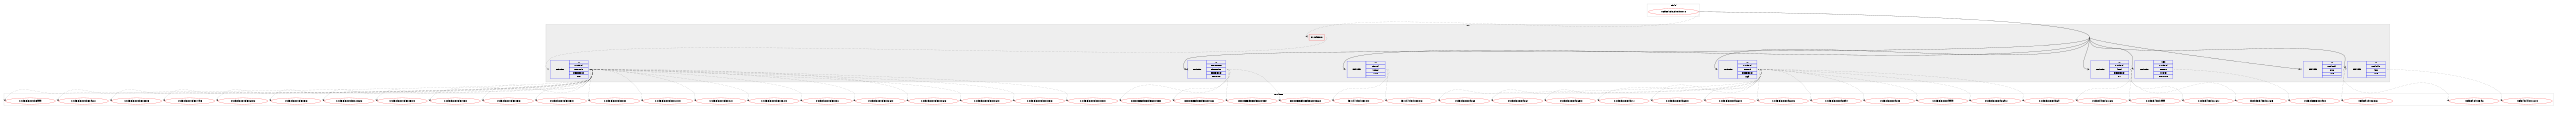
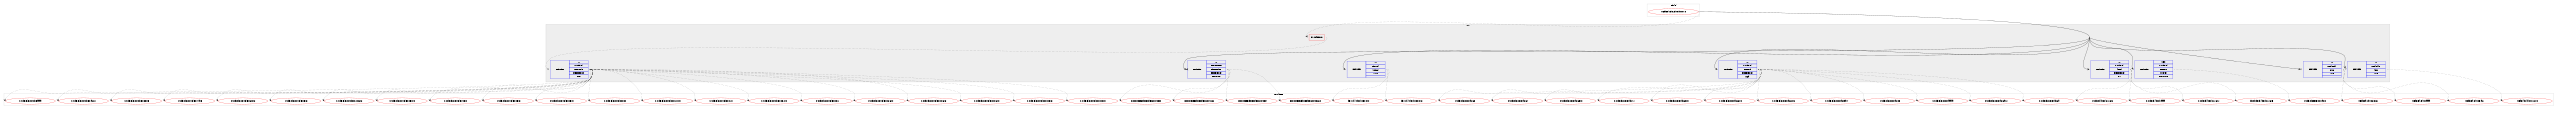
  digraph {
    compound=true
    concentrate=true
    fontname=Helvetica
    fontsize=10
    newrank=true
    rankdir=TB
    ranksep=1.5
    node [color=red fontname=Helvetica fontsize=10]
    edge [arrowhead=vee headport=w style=dotted tailport=e weight=100]
    n1 [label="media-plugins/gimp-lqr-0.7.1" width=4]
    n2 [color=blue label=<<TABLE BORDER="0" CELLBORDER="1" CELLSPACING="0" CELLPADDING="4" WIDTH="220"><TR><TD ROWSPAN="6" CELLPADDING="30">pack_dep</TD></TR><TR><TD WIDTH="110">no</TD></TR><TR><TD>sys-devel</TD></TR><TR><TD>automake</TD></TR><TR><TD>greaterequal</TD></TR><TR><TD>1.15</TD></TR></TABLE>> shape=none]
    n3 [label=<<TABLE BORDER="0" CELLBORDER="1" CELLSPACING="0" CELLPADDING="4"><TR><TD CELLPADDING="10">any_of_group</TD></TR></TABLE>> shape=none]
    n4 [color=blue label=<<TABLE BORDER="0" CELLBORDER="1" CELLSPACING="0" CELLPADDING="4" WIDTH="220"><TR><TD ROWSPAN="6" CELLPADDING="30">pack_dep</TD></TR><TR><TD WIDTH="110">no</TD></TR><TR><TD>app-portage</TD></TR><TR><TD>elt-patches</TD></TR><TR><TD>greaterequal</TD></TR><TR><TD>20170422</TD></TR></TABLE>> shape=none]
    n5 [color=blue label=<<TABLE BORDER="0" CELLBORDER="1" CELLSPACING="0" CELLPADDING="4" WIDTH="220"><TR><TD ROWSPAN="6" CELLPADDING="30">pack_dep</TD></TR><TR><TD WIDTH="110">no</TD></TR><TR><TD>dev-util</TD></TR><TR><TD>intltool</TD></TR><TR><TD>none</TD></TR><TR><TD></TD></TR></TABLE>> shape=none]
    n6 [color=blue label=<<TABLE BORDER="0" CELLBORDER="1" CELLSPACING="0" CELLPADDING="4" WIDTH="220"><TR><TD ROWSPAN="6" CELLPADDING="30">pack_dep</TD></TR><TR><TD WIDTH="110">no</TD></TR><TR><TD>sys-devel</TD></TR><TR><TD>autoconf</TD></TR><TR><TD>greaterequal</TD></TR><TR><TD>2.69</TD></TR></TABLE>> shape=none]
    n7 [color=blue label=<<TABLE BORDER="0" CELLBORDER="1" CELLSPACING="0" CELLPADDING="4" WIDTH="220"><TR><TD ROWSPAN="6" CELLPADDING="30">pack_dep</TD></TR><TR><TD WIDTH="110">no</TD></TR><TR><TD>sys-devel</TD></TR><TR><TD>libtool</TD></TR><TR><TD>greaterequal</TD></TR><TR><TD>2.4</TD></TR></TABLE>> shape=none]
    n8 [color=blue label=<<TABLE BORDER="0" CELLBORDER="1" CELLSPACING="0" CELLPADDING="4" WIDTH="220"><TR><TD ROWSPAN="6" CELLPADDING="30">pack_dep</TD></TR><TR><TD WIDTH="110">weak</TD></TR><TR><TD>sys-devel</TD></TR><TR><TD>gettext</TD></TR><TR><TD>smaller</TD></TR><TR><TD>0.18.1.1-r3</TD></TR></TABLE>> shape=none]
    n9 [color=blue label=<<TABLE BORDER="0" CELLBORDER="1" CELLSPACING="0" CELLPADDING="4" WIDTH="220"><TR><TD ROWSPAN="6" CELLPADDING="30">pack_dep</TD></TR><TR><TD WIDTH="110">no</TD></TR><TR><TD>media-gfx</TD></TR><TR><TD>gimp</TD></TR><TR><TD>none</TD></TR><TR><TD></TD></TR></TABLE>> shape=none]
    n10 [color=blue label=<<TABLE BORDER="0" CELLBORDER="1" CELLSPACING="0" CELLPADDING="4" WIDTH="220"><TR><TD ROWSPAN="6" CELLPADDING="30">pack_dep</TD></TR><TR><TD WIDTH="110">no</TD></TR><TR><TD>media-libs</TD></TR><TR><TD>liblqr</TD></TR><TR><TD>none</TD></TR><TR><TD></TD></TR></TABLE>> shape=none]
    n11 [label="sys-devel/automake-1.10.3-r1" width=4]
    n12 [label="sys-devel/automake-1.10.3-r2" width=4]
    n13 [label="sys-devel/automake-1.11.6-r1" width=4]
    n14 [label="sys-devel/automake-1.11.6-r2" width=4]
    n15 [label="sys-devel/automake-1.12.6-r1" width=4]
    n16 [label="sys-devel/automake-1.13.4" width=4]
    n17 [label="sys-devel/automake-1.13.4-r1" width=4]
    n18 [label="sys-devel/automake-1.14.1" width=4]
    n19 [label="sys-devel/automake-1.14.1-r1" width=4]
    n20 [label="sys-devel/automake-1.15" width=4]
    n21 [label="sys-devel/automake-1.15-r1" width=4]
    n22 [label="sys-devel/automake-1.15-r2" width=4]
    n23 [label="sys-devel/automake-7.15.1" width=4]
    n24 [label="sys-devel/automake-1.15.1-r1" width=4]
    n25 [label="sys-devel/automake-1.4_p6-r2" width=4]
    n26 [label="sys-devel/automake-1.5-r2" width=4]
    n27 [label="sys-devel/automake-1.6.3-r2" width=4]
    n28 [label="sys-devel/automake-1.7.9-r3" width=4]
    n29 [label="sys-devel/automake-1.8.5-r5" width=4]
    n30 [label="sys-devel/automake-1.9.6-r4" width=4]
    n31 [label="sys-devel/automake-9999" width=4]
    n32 [label="app-portage/elt-patches-20170317" width=4]
    n33 [label="app-portage/elt-patches-20170422" width=4]
    n34 [label="app-portage/elt-patches-20170815" width=4]
    n35 [label="app-portage/elt-patches-20170826.1" width=4]
    n36 [label="dev-util/intltool-0.51.0-r1" width=4]
    n37 [label="dev-util/intltool-0.51.0-r2" width=4]
    n38 [label="sys-devel/autoconf-2.13" width=4]
    n39 [label="sys-devel/autoconf-2.59-r7" width=4]
    n40 [label="sys-devel/autoconf-2.61-r2" width=4]
    n41 [label="sys-devel/autoconf-2.62-r1" width=4]
    n42 [label="sys-devel/autoconf-2.63-r1" width=4]
    n43 [label="sys-devel/autoconf-2.74" width=4]
    n44 [label="sys-devel/autoconf-2.65-r1" width=4]
    n45 [label="sys-devel/autoconf-2.67" width=4]
    n46 [label="sys-devel/autoconf-2.68" width=4]
    n47 [label="sys-devel/autoconf-2.69" width=4]
    n48 [label="sys-devel/autoconf-2.69-r4" width=4]
    n49 [label="sys-devel/autoconf-9999" width=4]
    n50 [label="sys-devel/libtool-2.4.6-r2" width=4]
    n51 [label="devel-devel/libtool-2.4.6-r3" width=4]
    n52 [label="sys-devel/libtool-2.4.6-r4" width=4]
    n53 [label="sys-devel/libtool-9999" width=4]
    n54 [label="sys-devel/gettext-0.19.8.1" width=4]
    n55 [label="media-gfx/gimp-2.8.22" width=4]
    n56 [label="media-gfx/gimp-5.9.6" width=4]
+   n57 [label="media-gfx/gimp-9999" width=4]
    n58 [label="media-libs/liblqr-0.4.2-r1" width=4]
    subgraph cluster_1 {
      color=gray
      label=<<i>ebuild</i>>
      rank=same
      n1
    }
    subgraph cluster_2 {
      color=gray
      label=<<i>dependencies</i>>
      subgraph cluster_3 {
        color=gray
        fillcolor="#eeeeee"
        label=<<i>compile</i>>
        style=filled
        subgraph sub_4 {
          color=gray
          fillcolor="#eeeeee"
          label=<<i>compile</i>>
          style=filled
          n3
          subgraph sub_5 {
            color=gray
            fillcolor="#eeeeee"
            label=<<i>compile</i>>
            style=filled
            n2
          }
        }
        subgraph sub_6 {
          color=gray
          fillcolor="#eeeeee"
          label=<<i>compile</i>>
          style=filled
          n4
        }
        subgraph sub_7 {
          color=gray
          fillcolor="#eeeeee"
          label=<<i>compile</i>>
          style=filled
          n5
        }
        subgraph sub_8 {
          color=gray
          fillcolor="#eeeeee"
          label=<<i>compile</i>>
          style=filled
          n6
        }
        subgraph sub_9 {
          color=gray
          fillcolor="#eeeeee"
          label=<<i>compile</i>>
          style=filled
          n7
        }
        subgraph sub_10 {
          color=gray
          fillcolor="#eeeeee"
          label=<<i>compile</i>>
          style=filled
          n8
        }
      }
      subgraph cluster_11 {
        color=gray
        fillcolor="#eeeeee"
        label=<<i>compile and run</i>>
        style=filled
        subgraph sub_12 {
          color=gray
          fillcolor="#eeeeee"
          label=<<i>compile and run</i>>
          style=filled
          n9
        }
        subgraph sub_13 {
          color=gray
          fillcolor="#eeeeee"
          label=<<i>compile and run</i>>
          style=filled
          n10
        }
      }
      subgraph cluster_14 {
        color=gray
        fillcolor="#eeeeee"
        label=<<i>run</i>>
        style=filled
      }
    }
    subgraph cluster_15 {
      color=gray
      label=<<i>candidates</i>>
      rank=same
      subgraph sub_16 {
        color=black
        label=<<i>candidates</i>>
        nodesep=1
        rank=same
        n11
        n12
        n13
        n14
        n15
        n16
        n17
        n18
        n19
        n20
        n21
        n22
        n23
        n24
        n25
        n26
        n27
        n28
        n29
        n30
        n31
      }
      subgraph sub_17 {
        color=black
        label=<<i>candidates</i>>
        nodesep=1
        rank=same
        n32
        n33
        n34
        n35
      }
      subgraph sub_18 {
        color=black
        label=<<i>candidates</i>>
        nodesep=1
        rank=same
        n36
        n37
      }
      subgraph sub_19 {
        color=black
        label=<<i>candidates</i>>
        nodesep=1
        rank=same
        n38
        n39
        n40
        n41
        n42
        n43
        n44
        n45
        n46
        n47
        n48
        n49
      }
      subgraph sub_20 {
        color=black
        label=<<i>candidates</i>>
        nodesep=1
        rank=same
        n50
        n51
        n52
        n53
      }
      subgraph sub_21 {
        color=black
        label=<<i>candidates</i>>
        nodesep=1
        rank=same
        n54
      }
      subgraph sub_22 {
        color=black
        label=<<i>candidates</i>>
        nodesep=1
        rank=same
        n55
        n56
+       n57
      }
      subgraph sub_23 {
        color=black
        label=<<i>candidates</i>>
        nodesep=1
        rank=same
        n58
      }
    }
    n1 -> n3 [weight=20]
    n1 -> n4 [style=solid weight=20]
    n1 -> n5 [style=solid weight=20]
    n1 -> n6 [style=solid weight=20]
    n1 -> n7 [style=solid weight=20]
    n1 -> n8 [style=solid weight=20]
    n1 -> n9 [arrowhead=odotvee style=solid weight=20]
    n1 -> n10 [arrowhead=odotvee style=solid weight=20]
    n2 -> n11
    n2 -> n12
    n2 -> n13
    n2 -> n14
    n2 -> n15
    n2 -> n16
    n2 -> n17
    n2 -> n18
    n2 -> n19
    n2 -> n20
    n2 -> n21
    n2 -> n22
    n2 -> n23
    n2 -> n24
    n2 -> n25
    n2 -> n26
    n2 -> n27
    n2 -> n28
    n2 -> n29
    n2 -> n30
    n2 -> n31
    n3 -> n2 [arrowhead=oinv weight=20]
    n4 -> n32
    n4 -> n33
    n4 -> n34
    n4 -> n35
    n5 -> n36
    n5 -> n37
    n6 -> n38
    n6 -> n39
    n6 -> n40
    n6 -> n41
    n6 -> n42
    n6 -> n43
    n6 -> n44
    n6 -> n45
    n6 -> n46
    n6 -> n47
    n6 -> n48
    n6 -> n49
    n7 -> n50
    n7 -> n51
    n7 -> n52
    n7 -> n53
    n8 -> n54
    n9 -> n55
    n9 -> n56
+   n9 -> n57
    n10 -> n58
  }
